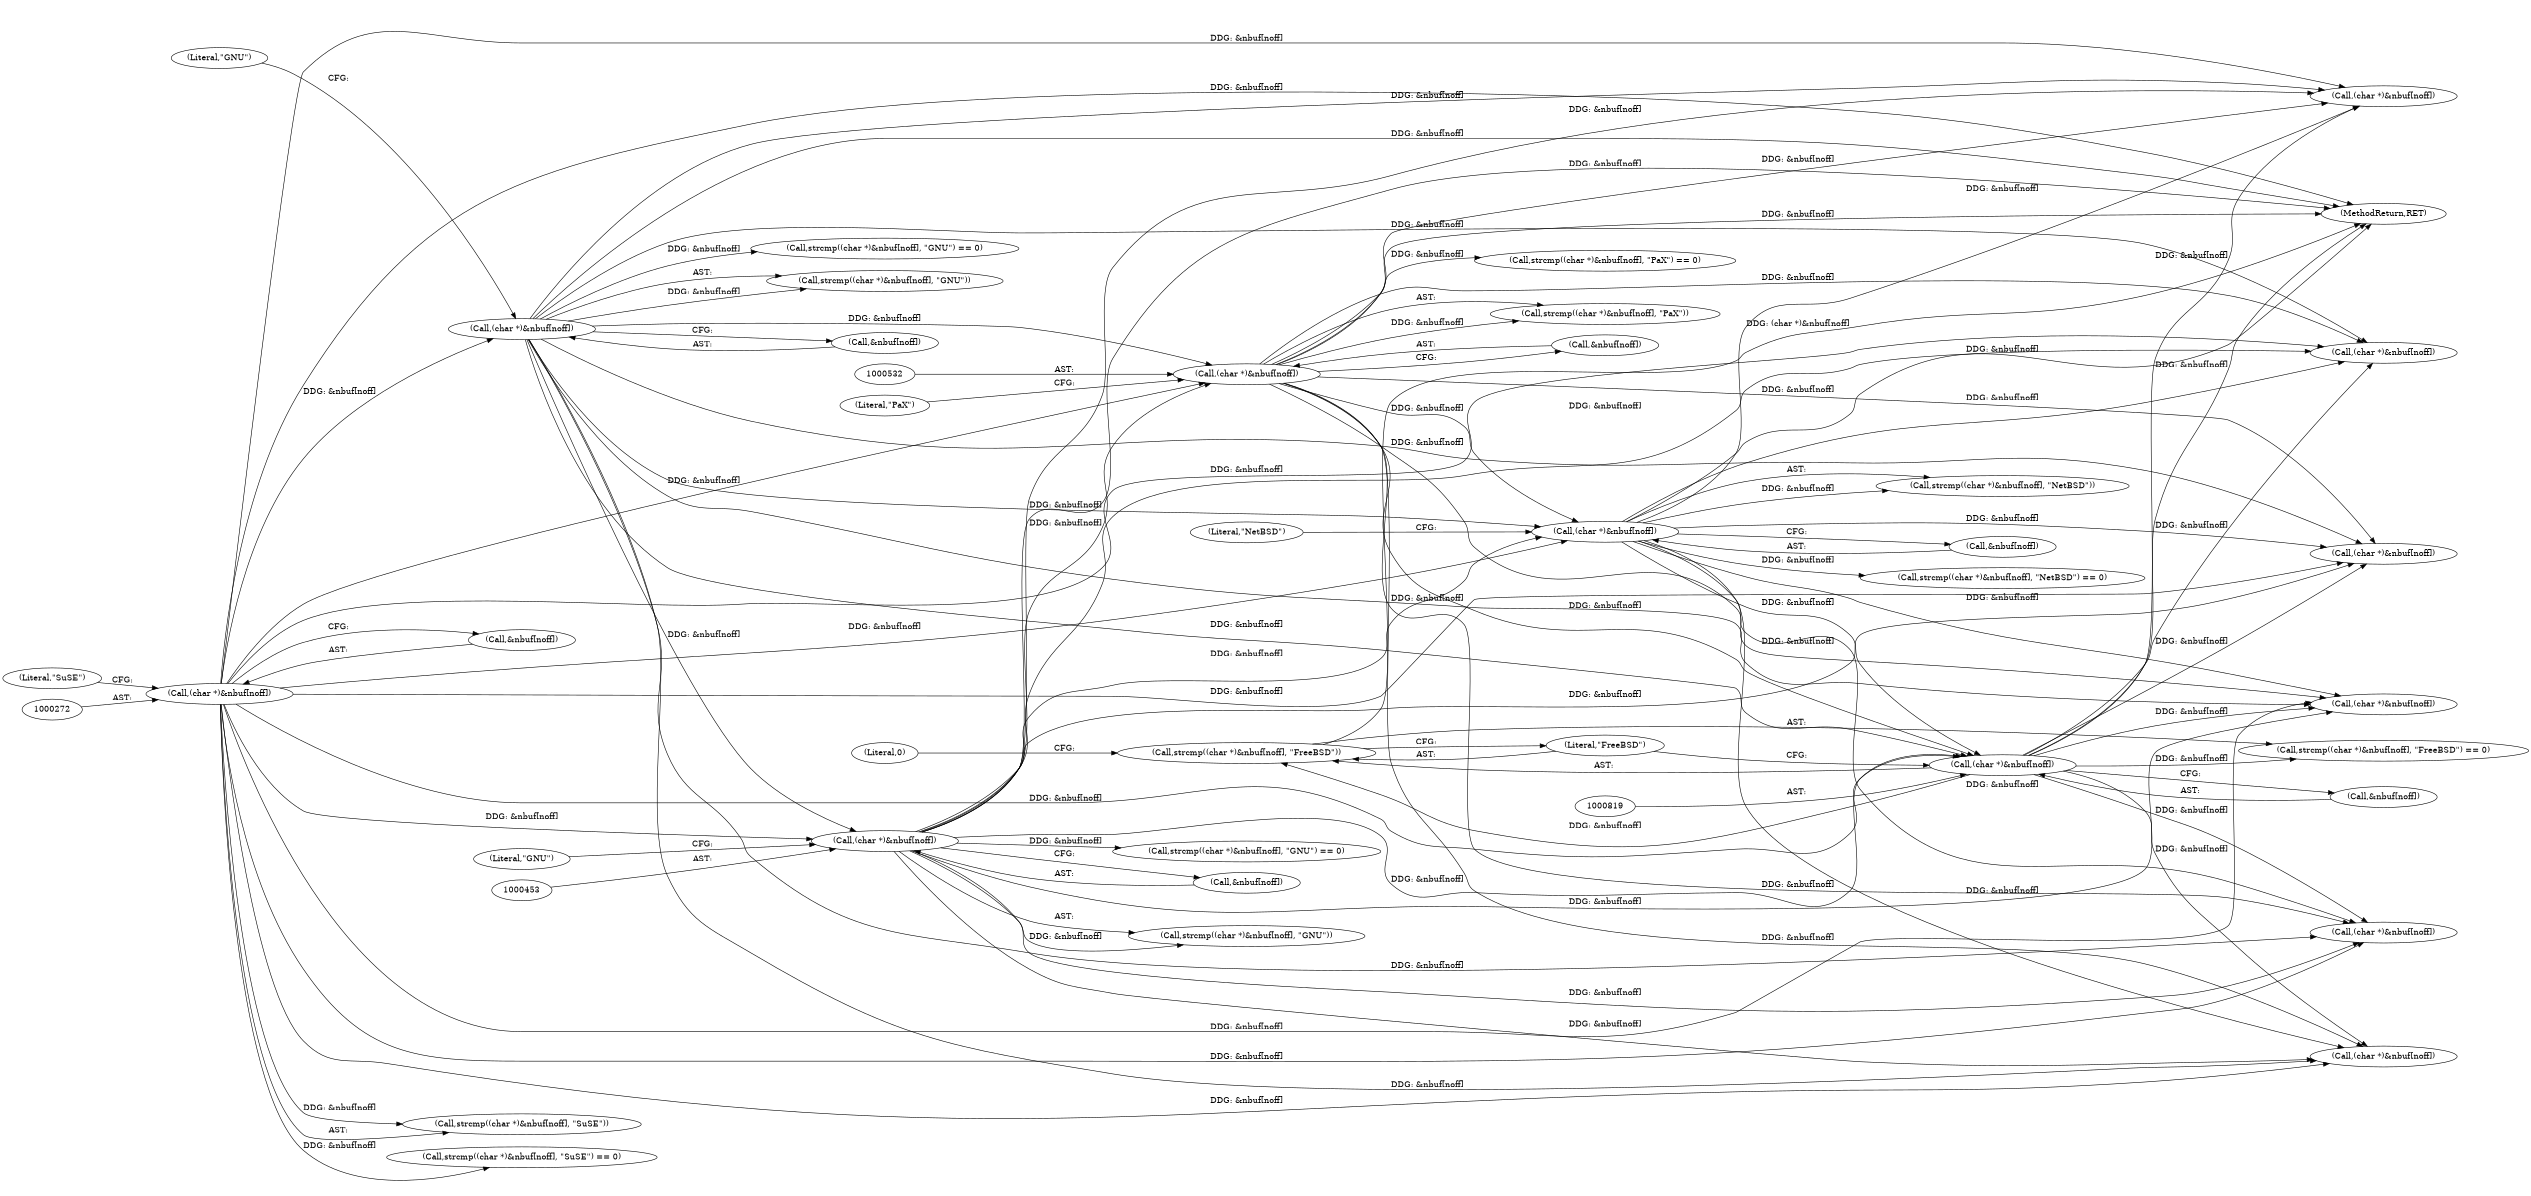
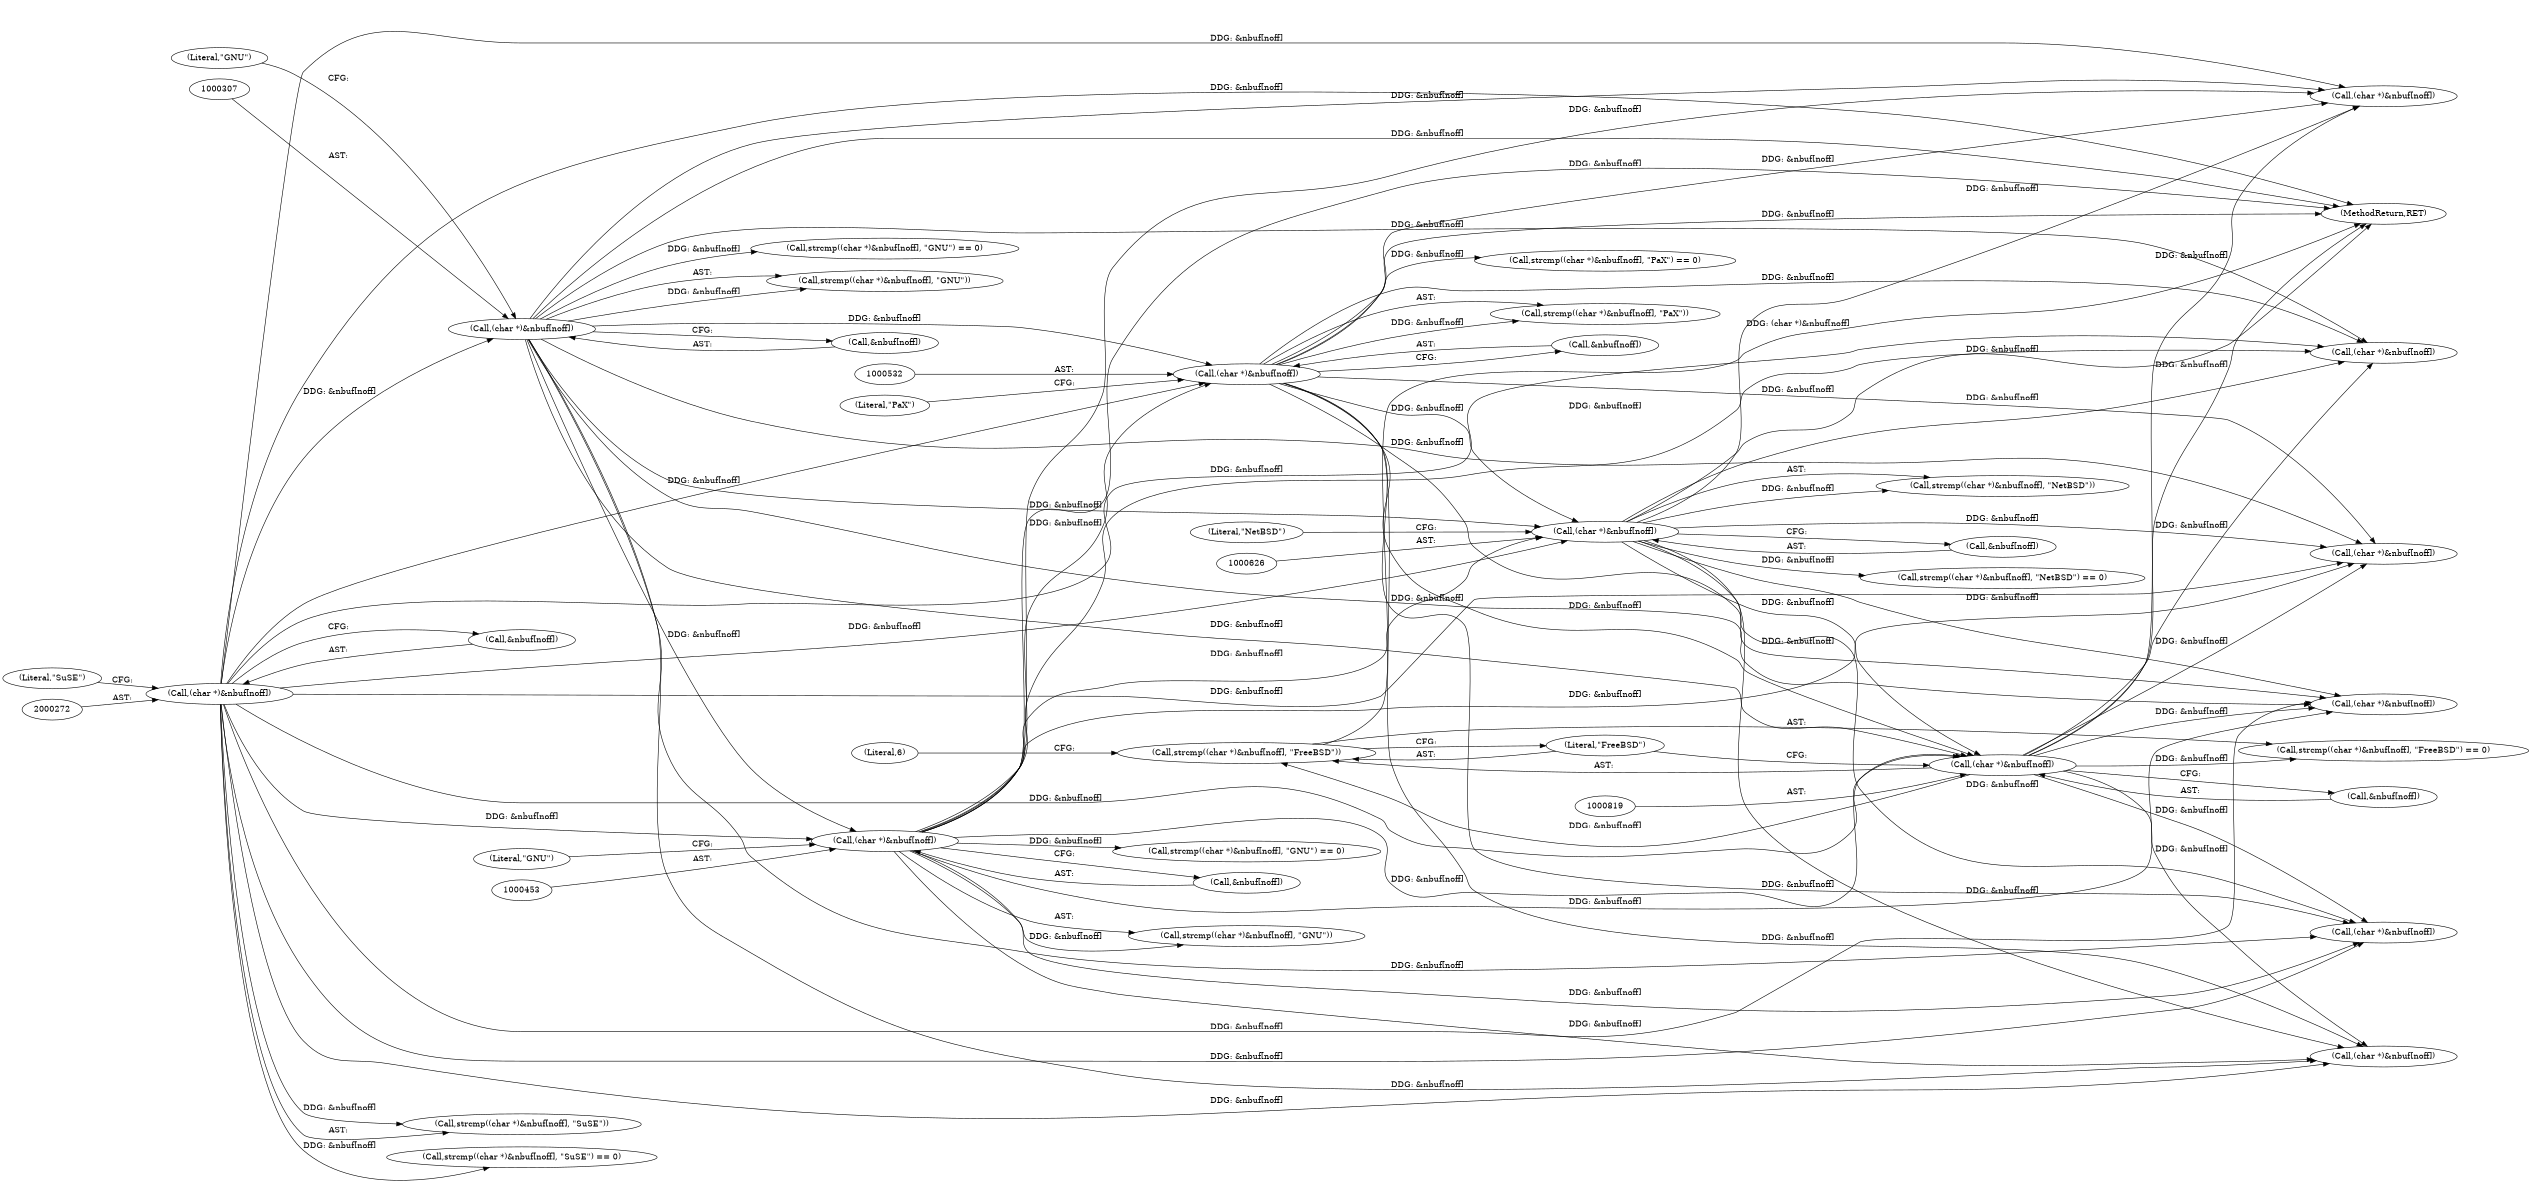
  digraph {
    rankdir=LR
    n1 [label="(Call,strcmp((char *)&nbuf[noff], \"FreeBSD\"))"]
    n2 [label="(Literal,\"FreeBSD\")"]
    n3 [label="(Call,strcmp((char *)&nbuf[noff], \"FreeBSD\") == 0)"]
    n4 [label="(MethodReturn,RET)"]
    n5 [label="(Call,(char *)&nbuf[noff])"]
    n6 [label="(Call,&nbuf[noff])"]
    n7 [label="(Call,(char *)&nbuf[noff])"]
    n8 [label="(Call,(char *)&nbuf[noff])"]
    n9 [label="(Call,(char *)&nbuf[noff])"]
    n10 [label="(Call,(char *)&nbuf[noff])"]
    n11 [label="(Call,(char *)&nbuf[noff])"]
    n12 [label="(Call,(char *)&nbuf[noff])"]
    n13 [label="(Call,(char *)&nbuf[noff])"]
    n14 [label="(Call,(char *)&nbuf[noff])"]
    n15 [label="(Call,&nbuf[noff])"]
    n16 [label="(Call,strcmp((char *)&nbuf[noff], \"PaX\"))"]
    n17 [label="(Call,strcmp((char *)&nbuf[noff], \"PaX\") == 0)"]
    n18 [label="(Call,strcmp((char *)&nbuf[noff], \"NetBSD\"))"]
    n19 [label="(Call,&nbuf[noff])"]
    n20 [label="(Call,strcmp((char *)&nbuf[noff], \"NetBSD\") == 0)"]
    n21 [label="(Call,(char *)&nbuf[noff])"]
    n22 [label="(Call,(char *)&nbuf[noff])"]
    n23 [label="(Call,(char *)&nbuf[noff])"]
    n24 [label="(Call,strcmp((char *)&nbuf[noff], \"SuSE\"))"]
    n25 [label="(Call,strcmp((char *)&nbuf[noff], \"SuSE\") == 0)"]
    n26 [label="(Call,&nbuf[noff])"]
    n27 [label="(Call,strcmp((char *)&nbuf[noff], \"GNU\") == 0)"]
    n28 [label="(Call,strcmp((char *)&nbuf[noff], \"GNU\"))"]
    n29 [label="(Call,&nbuf[noff])"]
    n30 [label="(Call,&nbuf[noff])"]
    n31 [label="(Call,strcmp((char *)&nbuf[noff], \"GNU\"))"]
    n32 [label="(Call,strcmp((char *)&nbuf[noff], \"GNU\") == 0)"]
    n33 [label="(Literal,\"NetBSD\")"]
    n34 [label="(Literal,\"SuSE\")"]
    n35 [label="(Literal,\"PaX\")"]
    n36 [label="(Literal,\"GNU\")"]
-   n37 [label="(Literal,0)"]
+   n37 [label="(Literal,6)"]
    n38 [label="(Literal,\"GNU\")"]
    n39 [label=1000819]
    1000532
-   1000272
+   1000272 [label=2000272]
+   1000307
    1000453
+   1000626
    n1 -> n2 [label="CFG: "]
    n1 -> n3 [label="AST: "]
    n1 -> n4 [label="DDG: (char *)&nbuf[noff]"]
    n2 -> n1 [label="AST: "]
    n2 -> n5 [label="CFG: "]
    n5 -> n1 [label="AST: "]
    n5 -> n1 [label="DDG: &nbuf[noff]"]
    n5 -> n3 [label="DDG: &nbuf[noff]"]
    n5 -> n4 [label="DDG: &nbuf[noff]"]
    n5 -> n6 [label="CFG: "]
    n5 -> n7 [label="DDG: &nbuf[noff]"]
    n5 -> n8 [label="DDG: &nbuf[noff]"]
    n5 -> n9 [label="DDG: &nbuf[noff]"]
    n5 -> n10 [label="DDG: &nbuf[noff]"]
    n5 -> n11 [label="DDG: &nbuf[noff]"]
    n5 -> n12 [label="DDG: &nbuf[noff]"]
    n6 -> n5 [label="AST: "]
    n13 -> n4 [label="DDG: &nbuf[noff]"]
    n13 -> n5 [label="DDG: &nbuf[noff]"]
    n13 -> n7 [label="DDG: &nbuf[noff]"]
    n13 -> n8 [label="DDG: &nbuf[noff]"]
    n13 -> n9 [label="DDG: &nbuf[noff]"]
    n13 -> n10 [label="DDG: &nbuf[noff]"]
    n13 -> n11 [label="DDG: &nbuf[noff]"]
    n13 -> n12 [label="DDG: &nbuf[noff]"]
    n13 -> n14 [label="DDG: &nbuf[noff]"]
    n13 -> n15 [label="CFG: "]
    n13 -> n16 [label="AST: "]
    n13 -> n16 [label="DDG: &nbuf[noff]"]
    n13 -> n17 [label="DDG: &nbuf[noff]"]
    n14 -> n4 [label="DDG: &nbuf[noff]"]
    n14 -> n5 [label="DDG: &nbuf[noff]"]
    n14 -> n7 [label="DDG: &nbuf[noff]"]
    n14 -> n8 [label="DDG: &nbuf[noff]"]
    n14 -> n9 [label="DDG: &nbuf[noff]"]
    n14 -> n10 [label="DDG: &nbuf[noff]"]
    n14 -> n11 [label="DDG: &nbuf[noff]"]
    n14 -> n12 [label="DDG: &nbuf[noff]"]
    n14 -> n18 [label="AST: "]
    n14 -> n18 [label="DDG: &nbuf[noff]"]
    n14 -> n19 [label="CFG: "]
    n14 -> n20 [label="DDG: &nbuf[noff]"]
    n15 -> n13 [label="AST: "]
    n19 -> n14 [label="AST: "]
    n21 -> n4 [label="DDG: &nbuf[noff]"]
    n21 -> n5 [label="DDG: &nbuf[noff]"]
    n21 -> n7 [label="DDG: &nbuf[noff]"]
    n21 -> n8 [label="DDG: &nbuf[noff]"]
    n21 -> n9 [label="DDG: &nbuf[noff]"]
    n21 -> n10 [label="DDG: &nbuf[noff]"]
    n21 -> n11 [label="DDG: &nbuf[noff]"]
    n21 -> n12 [label="DDG: &nbuf[noff]"]
    n21 -> n13 [label="DDG: &nbuf[noff]"]
    n21 -> n14 [label="DDG: &nbuf[noff]"]
    n21 -> n22 [label="DDG: &nbuf[noff]"]
    n21 -> n23 [label="DDG: &nbuf[noff]"]
    n21 -> n24 [label="AST: "]
    n21 -> n24 [label="DDG: &nbuf[noff]"]
    n21 -> n25 [label="DDG: &nbuf[noff]"]
    n21 -> n26 [label="CFG: "]
    n22 -> n4 [label="DDG: &nbuf[noff]"]
    n22 -> n5 [label="DDG: &nbuf[noff]"]
    n22 -> n7 [label="DDG: &nbuf[noff]"]
    n22 -> n8 [label="DDG: &nbuf[noff]"]
    n22 -> n9 [label="DDG: &nbuf[noff]"]
    n22 -> n10 [label="DDG: &nbuf[noff]"]
    n22 -> n11 [label="DDG: &nbuf[noff]"]
    n22 -> n12 [label="DDG: &nbuf[noff]"]
    n22 -> n13 [label="DDG: &nbuf[noff]"]
    n22 -> n14 [label="DDG: &nbuf[noff]"]
    n22 -> n23 [label="DDG: &nbuf[noff]"]
    n22 -> n27 [label="DDG: &nbuf[noff]"]
    n22 -> n28 [label="AST: "]
    n22 -> n28 [label="DDG: &nbuf[noff]"]
    n22 -> n29 [label="CFG: "]
    n23 -> n4 [label="DDG: &nbuf[noff]"]
    n23 -> n5 [label="DDG: &nbuf[noff]"]
    n23 -> n7 [label="DDG: &nbuf[noff]"]
    n23 -> n8 [label="DDG: &nbuf[noff]"]
    n23 -> n9 [label="DDG: &nbuf[noff]"]
    n23 -> n10 [label="DDG: &nbuf[noff]"]
    n23 -> n11 [label="DDG: &nbuf[noff]"]
    n23 -> n12 [label="DDG: &nbuf[noff]"]
    n23 -> n13 [label="DDG: &nbuf[noff]"]
    n23 -> n14 [label="DDG: &nbuf[noff]"]
    n23 -> n30 [label="CFG: "]
    n23 -> n31 [label="AST: "]
    n23 -> n31 [label="DDG: &nbuf[noff]"]
    n23 -> n32 [label="DDG: &nbuf[noff]"]
    n26 -> n21 [label="AST: "]
    n29 -> n22 [label="AST: "]
    n30 -> n23 [label="AST: "]
    n33 -> n14 [label="CFG: "]
    n34 -> n21 [label="CFG: "]
    n35 -> n13 [label="CFG: "]
    n36 -> n22 [label="CFG: "]
    n37 -> n1 [label="CFG: "]
    n38 -> n23 [label="CFG: "]
    n39 -> n5 [label="AST: "]
    1000532 -> n13 [label="AST: "]
    1000272 -> n21 [label="AST: "]
+   1000307 -> n22 [label="AST: "]
    1000453 -> n23 [label="AST: "]
+   1000626 -> n14 [label="AST: "]
  }
